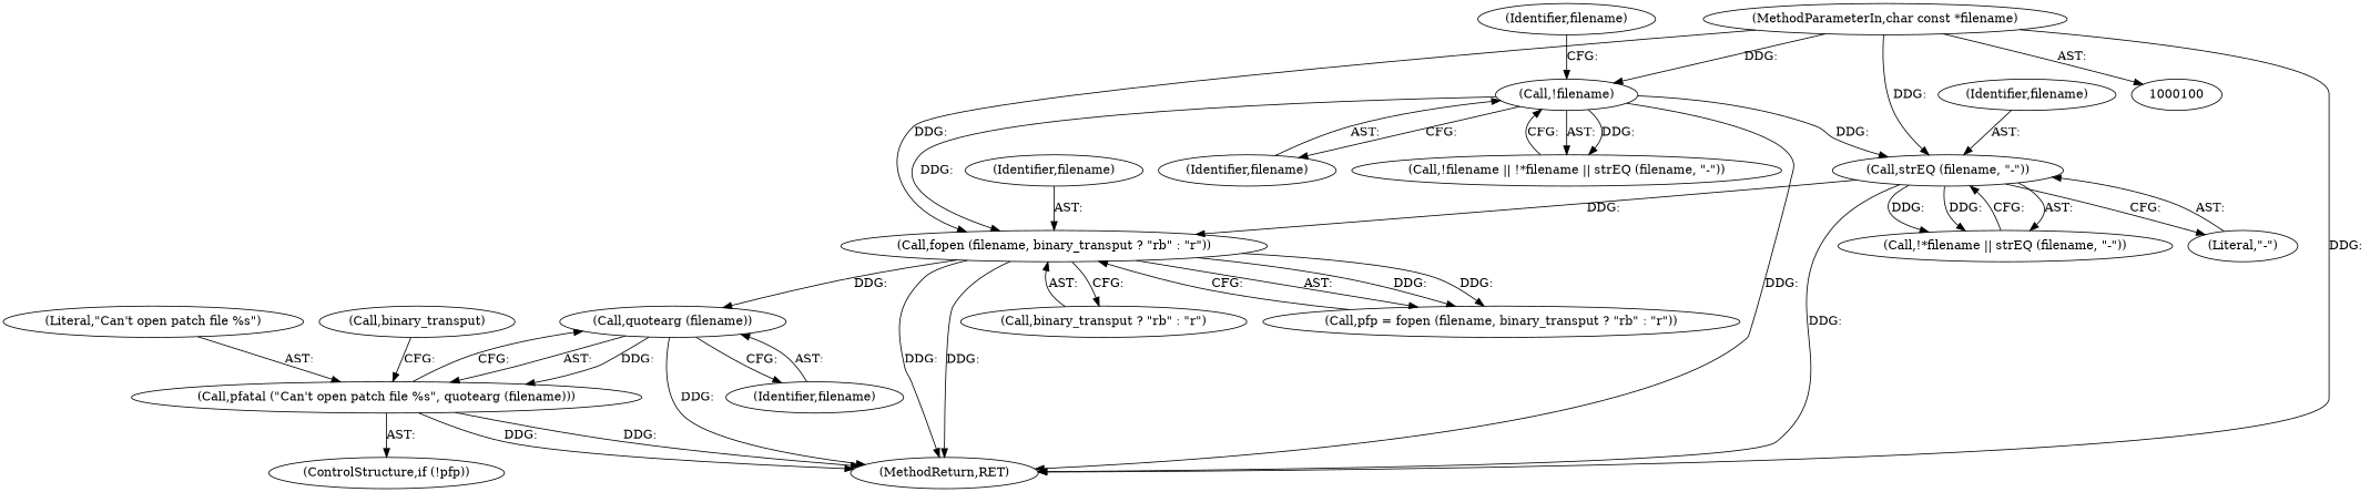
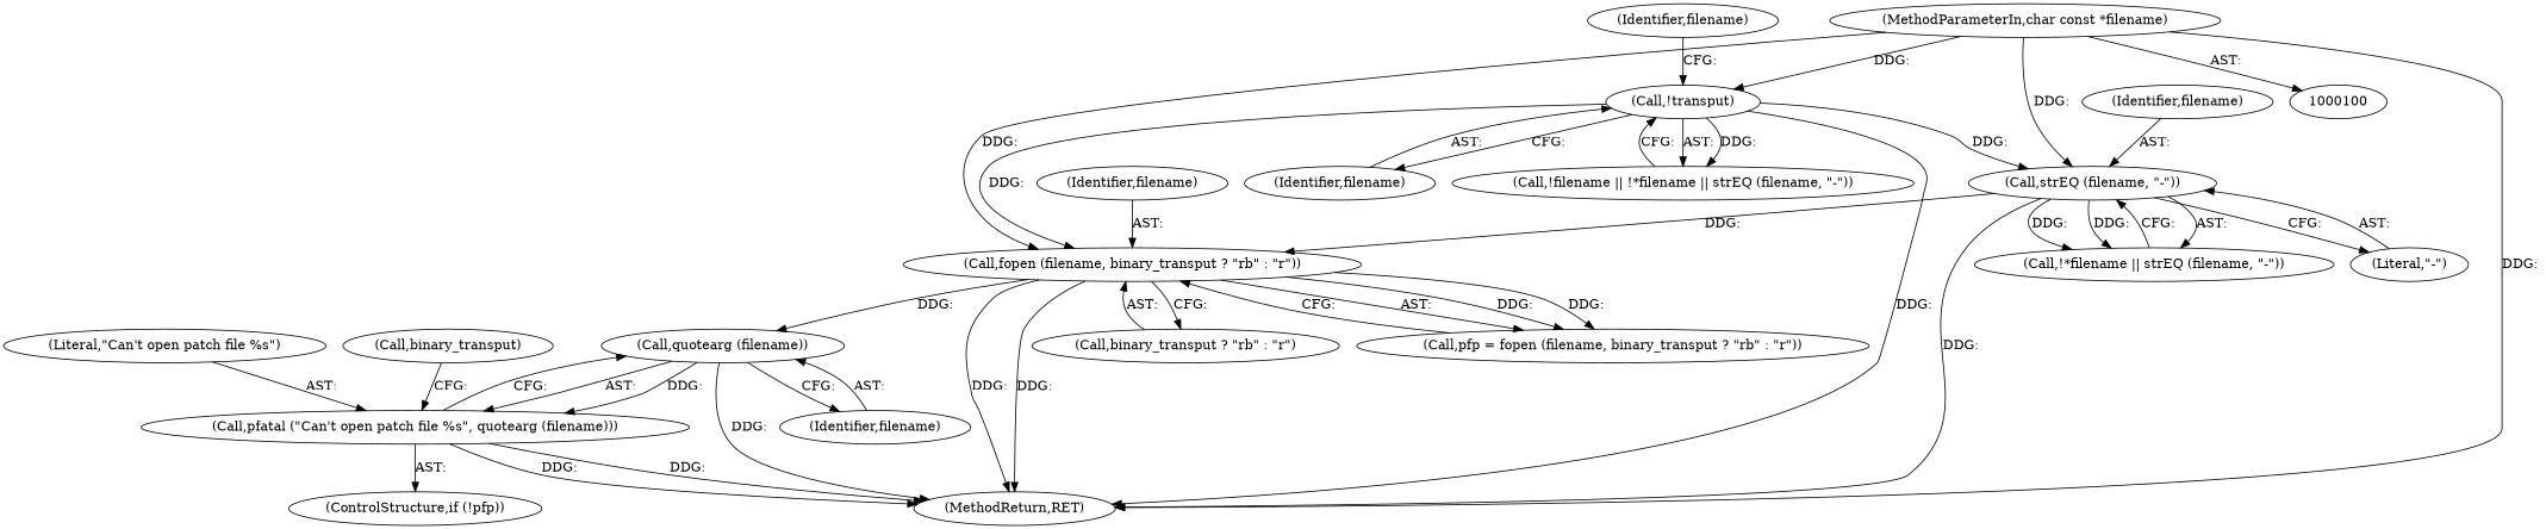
  digraph {
    n1 [label="(Call,quotearg (filename))"]
    n2 [label="(Call,pfatal (\"Can't open patch file %s\", quotearg (filename)))"]
    n3 [label="(MethodReturn,RET)"]
    n4 [label="(Identifier,filename)"]
    n5 [label="(ControlStructure,if (!pfp))"]
    n6 [label="(Call,fopen (filename, binary_transput ? \"rb\" : \"r\"))"]
    n7 [label="(Call,binary_transput ? \"rb\" : \"r\")"]
    n8 [label="(Call,pfp = fopen (filename, binary_transput ? \"rb\" : \"r\"))"]
    n9 [label="(Call,strEQ (filename, \"-\"))"]
    n10 [label="(Call,!*filename || strEQ (filename, \"-\"))"]
    n11 [label="(Literal,\"-\")"]
-   n12 [label="(Call,!filename)"]
+   n12 [label="(Call,!transput)"]
    n13 [label="(Identifier,filename)"]
    n14 [label="(Call,!filename || !*filename || strEQ (filename, \"-\"))"]
    n15 [label="(MethodParameterIn,char const *filename)"]
    1000100
    n17 [label="(Identifier,filename)"]
    n18 [label="(Literal,\"Can't open patch file %s\")"]
    n19 [label="(Identifier,filename)"]
    n20 [label="(Identifier,filename)"]
    n21 [label="(Call,binary_transput)"]
    n1 -> n2 [label="AST: "]
    n1 -> n2 [label="DDG: "]
    n1 -> n3 [label="DDG: "]
    n1 -> n4 [label="CFG: "]
    n2 -> n1 [label="CFG: "]
    n2 -> n3 [label="DDG: "]
    n2 -> n3 [label="DDG: "]
    n2 -> n5 [label="AST: "]
    n4 -> n1 [label="AST: "]
    n6 -> n1 [label="DDG: "]
    n6 -> n3 [label="DDG: "]
    n6 -> n3 [label="DDG: "]
    n6 -> n7 [label="CFG: "]
    n6 -> n8 [label="AST: "]
    n6 -> n8 [label="DDG: "]
    n6 -> n8 [label="DDG: "]
    n7 -> n6 [label="AST: "]
    n8 -> n6 [label="CFG: "]
    n9 -> n3 [label="DDG: "]
    n9 -> n6 [label="DDG: "]
    n9 -> n10 [label="AST: "]
    n9 -> n10 [label="DDG: "]
    n9 -> n10 [label="DDG: "]
    n9 -> n11 [label="CFG: "]
    n10 -> n9 [label="CFG: "]
    n11 -> n9 [label="AST: "]
    n12 -> n3 [label="DDG: "]
    n12 -> n6 [label="DDG: "]
    n12 -> n9 [label="DDG: "]
    n12 -> n13 [label="CFG: "]
    n12 -> n14 [label="AST: "]
    n12 -> n14 [label="DDG: "]
    n13 -> n12 [label="AST: "]
    n14 -> n12 [label="CFG: "]
    n15 -> n3 [label="DDG: "]
    n15 -> n6 [label="DDG: "]
    n15 -> n9 [label="DDG: "]
    n15 -> n12 [label="DDG: "]
    n15 -> 1000100 [label="AST: "]
    n17 -> n12 [label="CFG: "]
    n18 -> n2 [label="AST: "]
    n19 -> n6 [label="AST: "]
    n20 -> n9 [label="AST: "]
    n21 -> n2 [label="CFG: "]
  }
